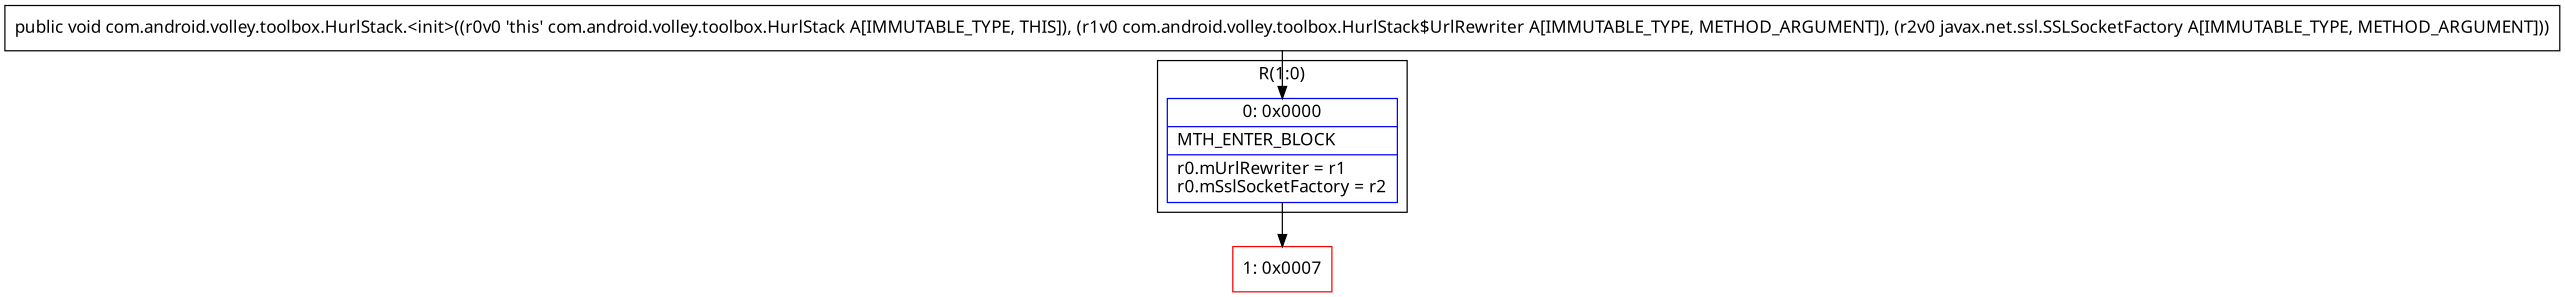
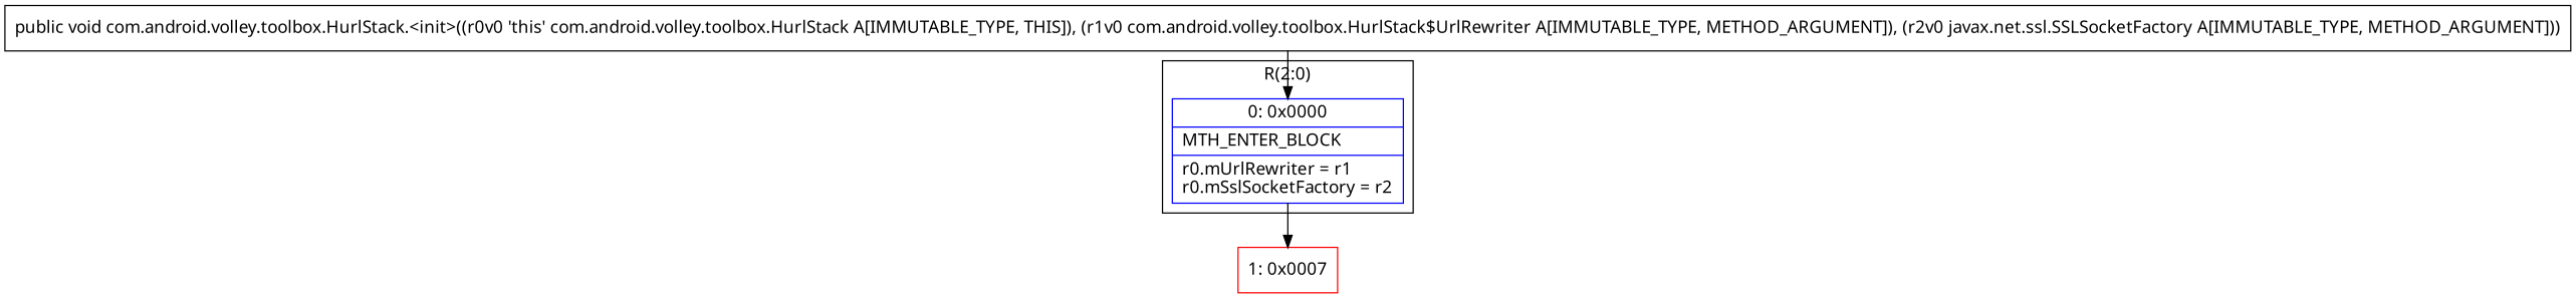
  digraph {
    fontname="Noto Sans"
    node [shape=record fontname="Noto Sans"]
    edge [fontname="Noto Sans"]
    n1 [color=blue label="{0\:\ 0x0000|MTH_ENTER_BLOCK\l|r0.mUrlRewriter = r1\lr0.mSslSocketFactory = r2\l}"]
    n2 [color=red label="{1\:\ 0x0007}"]
    n3 [label="{public void com.android.volley.toolbox.HurlStack.\<init\>((r0v0 'this' com.android.volley.toolbox.HurlStack A[IMMUTABLE_TYPE, THIS]), (r1v0 com.android.volley.toolbox.HurlStack$UrlRewriter A[IMMUTABLE_TYPE, METHOD_ARGUMENT]), (r2v0 javax.net.ssl.SSLSocketFactory A[IMMUTABLE_TYPE, METHOD_ARGUMENT])) }"]
    subgraph cluster_1 {
-     label="R(1:0)"
+     label="R(2:0)"
      n1
    }
    n1 -> n2
    n3 -> n1
  }
